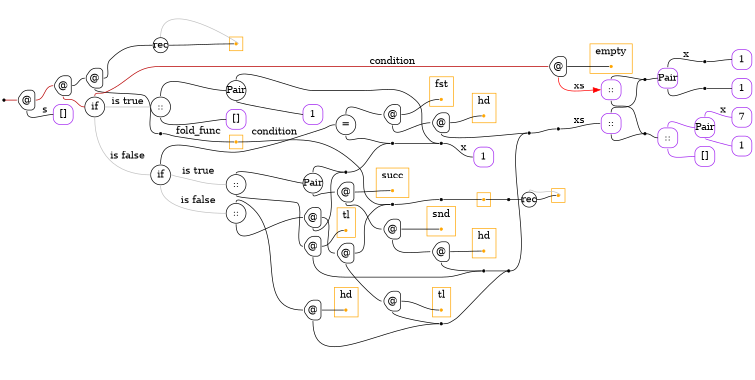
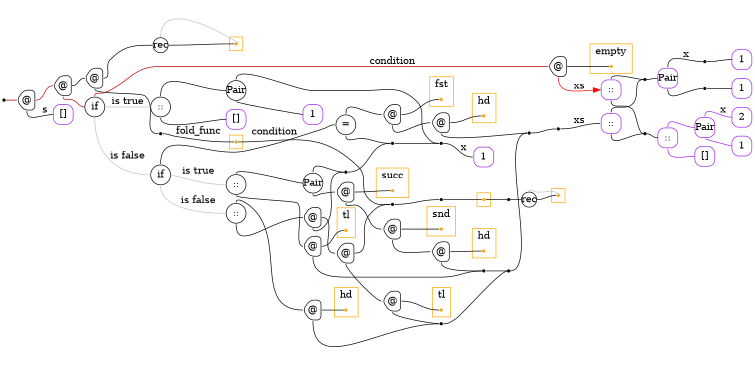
  digraph {
    labeldistance=0
    nodesep=.175
    rankdir=LR
    ranksep=.175
    node [color="#000000" fixedsize=true orientation=90 shape=point style=rounded]
    edge [arrowhead=none arrowtail=none headport=w tailport=e]
    ndcluster_nd174 [color=orange style=""]
    ndcluster_nd383 [color=orange style=""]
    ndcluster_nd950 [color=orange style=""]
    ndcluster_nd1186 [color=orange style=""]
    ndcluster_nd1277 [color=orange style=""]
    ndcluster_nd1296 [color=orange style=""]
    ndcluster_nd1342 [color=orange style=""]
    ndcluster_nd1303 [color=orange style=""]
    ndcluster_nd1312 [color=orange style=""]
    ndcluster_nd1319 [color=orange style=""]
    ndcluster_nd1326 [color=orange style=""]
    ndcluster_nd1333 [color=orange style=""]
    ndcluster_nd1352 [color=orange style=""]
    nd1 [color="" orientation="" style=""]
    n15 [height=.4 label="@" shape=house width=.4]
    n16 [color=purple height=.4 label=1 shape=square width=.4]
-   n17 [color=purple height=.4 label=7 shape=square width=.4]
+   n17 [color=purple height=.4 label=2 shape=square width=.4]
    n18 [color=purple height=.4 label=1 shape=square width=.4]
    n19 [label=" " color=""]
    n20 [color=purple height=.4 label=1 shape=square width=.4]
    n21 [color=purple height=.4 label=Pair shape=square width=.4]
    n22 [label=" " color=""]
    n23 [label=" " color=""]
    n24 [label=" " color=""]
    n25 [label=" " color=""]
    n26 [height=.3 label=rec shape=circle width=.3 orientation=""]
    n27 [color=purple height=.4 label=1 shape=square width=.4]
    n28 [color=purple height=.4 label="[]" shape=square width=.4]
    n29 [color=purple height=.4 label=Pair shape=square width=.4]
    n30 [color=purple height=.4 label="::" shape=square width=.4]
    n31 [color=purple height=.4 label="::" shape=square width=.4]
    n32 [label=" " color=""]
    n33 [label=" " color=""]
    n34 [height=.3 label=rec shape=circle width=.3 orientation=""]
    n35 [height=.4 label="@" shape=house width=.4]
    n36 [color=purple height=.4 label="[]" shape=square width=.4]
    n37 [height=.4 label="@" shape=house width=.4]
    n38 [height=.4 label=if shape=circle width=.4 orientation=""]
    n39 [label=" " color=""]
    n40 [height=.4 label="@" shape=house width=.4]
    n41 [height=.4 label="::" shape=circle width=.4 orientation=""]
    n42 [height=.4 label=if shape=circle width=.4 orientation=""]
    n43 [color=purple height=.4 label="::" shape=square width=.4]
    n44 [height=.4 label=Pair shape=circle width=.4 orientation=""]
    n45 [color=purple height=.4 label="[]" shape=square width=.4]
    n46 [color=purple height=.4 label=1 shape=square width=.4]
    n47 [label=" " color=""]
    n48 [height=.4 label="=" shape=circle width=.4 orientation=""]
    n49 [height=.4 label="::" shape=circle width=.4 orientation=""]
    n50 [height=.4 label="::" shape=circle width=.4 orientation=""]
    n51 [height=.4 label="@" shape=house width=.4]
    n52 [label=" " color=""]
    n53 [height=.4 label="@" shape=house width=.4]
    n54 [label=" " color=""]
    n55 [height=.4 label=Pair shape=circle width=.4 orientation=""]
    n56 [height=.4 label="@" shape=house width=.4]
    n57 [height=.4 label="@" shape=house width=.4]
    n58 [label=" " color=""]
    n59 [height=.4 label="@" shape=house width=.4]
    n60 [height=.4 label="@" shape=house width=.4]
    n61 [label=" " color=""]
    n62 [label=" " color=""]
    n63 [height=.4 label="@" shape=house width=.4]
    n64 [height=.4 label="@" shape=house width=.4]
    n65 [label=" " color=""]
    n66 [height=.4 label="@" shape=house width=.4]
    n67 [height=.4 label="@" shape=house width=.4]
    n68 [label=" " color=""]
    subgraph cluster_1 {
      color=orange
      style=fill
      ndcluster_nd174
    }
    subgraph cluster_2 {
      color=orange
      style=fill
      ndcluster_nd383
    }
    subgraph cluster_3 {
      color=orange
      label=fst
      style=fill
      ndcluster_nd1296
    }
    subgraph cluster_4 {
      color=orange
      style=fill
      ndcluster_nd950
    }
    subgraph cluster_5 {
      color=orange
      style=fill
      ndcluster_nd1186
    }
    subgraph cluster_6 {
      color=orange
      label=empty
      style=fill
      ndcluster_nd1277
    }
    subgraph cluster_7 {
      color=orange
      label=hd
      style=fill
      ndcluster_nd1342
    }
    subgraph cluster_8 {
      color=orange
      label=hd
      style=fill
      ndcluster_nd1303
    }
    subgraph cluster_9 {
      color=orange
      label=succ
      style=fill
      ndcluster_nd1312
    }
    subgraph cluster_10 {
      color=orange
      label=snd
      style=fill
      ndcluster_nd1319
    }
    subgraph cluster_11 {
      color=orange
      label=hd
      style=fill
      ndcluster_nd1326
    }
    subgraph cluster_12 {
      color=orange
      label=tl
      style=fill
      ndcluster_nd1333
    }
    subgraph cluster_13 {
      color=orange
      label=tl
      style=fill
      ndcluster_nd1352
    }
    ndcluster_nd174 -> n19
    ndcluster_nd383 -> n25
    nd1 -> n15 [color="#b70000"]
    n15 -> n35 [color="#b70000"]
    n15 -> n36 [label=s tailport=s]
    n19 -> n24
    n21 -> n22 [label=x tailport=n]
    n21 -> n23 [tailport=s]
    n22 -> n16
    n23 -> n20
    n24 -> ndcluster_nd383
    n25 -> n26 [color=black]
    n26 -> ndcluster_nd950 [color=grey dir=back headport=e tailport=n]
    n26 -> ndcluster_nd950
    n29 -> n17 [color=purple label=x tailport=n]
    n29 -> n27 [color=purple tailport=s]
    n30 -> n28 [color=purple tailport=s]
    n30 -> n29 [color=purple tailport=n]
    n31 -> n32 [tailport=n]
    n31 -> n33 [tailport=s]
    n32 -> n21
    n33 -> n30
    n34 -> ndcluster_nd1186 [color=grey dir=back headport=e tailport=n]
    n34 -> ndcluster_nd1186
    n35 -> n37
    n35 -> n38 [color="#b70000" tailport=s]
    n37 -> n34 [color=black]
    n37 -> n39 [tailport=s]
    n38 -> n40 [color="#b70000" label=condition tailport=n]
    n38 -> n41 [color=grey label="is true"]
    n38 -> n42 [color=grey label="is false" tailport=s]
    n39 -> ndcluster_nd174 [label=fold_func]
    n40 -> ndcluster_nd1277
    n40 -> n43 [arrowhead=normal color=red label=xs tailport=s]
    n41 -> n44 [tailport=n]
    n41 -> n45 [tailport=s]
    n42 -> n48 [label=condition tailport=n]
    n42 -> n49 [color=grey label="is true"]
    n42 -> n50 [color=grey label="is false" tailport=s]
    n43 -> n32 [tailport=n]
    n43 -> n33 [tailport=s]
    n44 -> n46 [tailport=s]
    n44 -> n47 [tailport=n]
    n47 -> n18 [label=x]
    n48 -> n51 [tailport=n]
    n48 -> n52 [tailport=s]
    n49 -> n55 [tailport=n]
    n49 -> n56 [tailport=s]
    n50 -> n63 [tailport=n]
    n50 -> n64 [tailport=s]
    n51 -> ndcluster_nd1296
    n51 -> n53 [tailport=s]
    n52 -> n47
    n53 -> ndcluster_nd1303
    n53 -> n54 [tailport=s]
    n54 -> n68
    n55 -> n57 [tailport=s]
    n55 -> n58 [tailport=n]
    n56 -> ndcluster_nd1333
    n56 -> n61 [tailport=s]
    n57 -> ndcluster_nd1312
    n57 -> n59 [tailport=s]
    n58 -> n52
    n59 -> ndcluster_nd1319
    n59 -> n60 [tailport=s]
    n60 -> ndcluster_nd1326
    n60 -> n61 [tailport=s]
    n61 -> n62
    n62 -> n54
    n63 -> ndcluster_nd1342
    n63 -> n65 [tailport=s]
    n64 -> n58 [tailport=s]
    n64 -> n66
    n65 -> n62
    n66 -> n19
    n66 -> n67 [tailport=s]
    n67 -> ndcluster_nd1352
    n67 -> n65 [tailport=s]
    n68 -> n31 [label=xs]
  }
